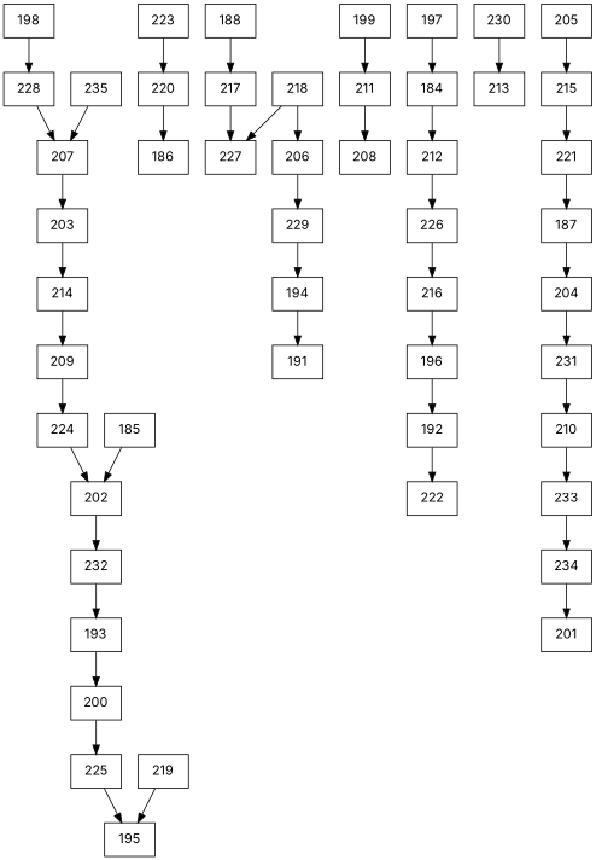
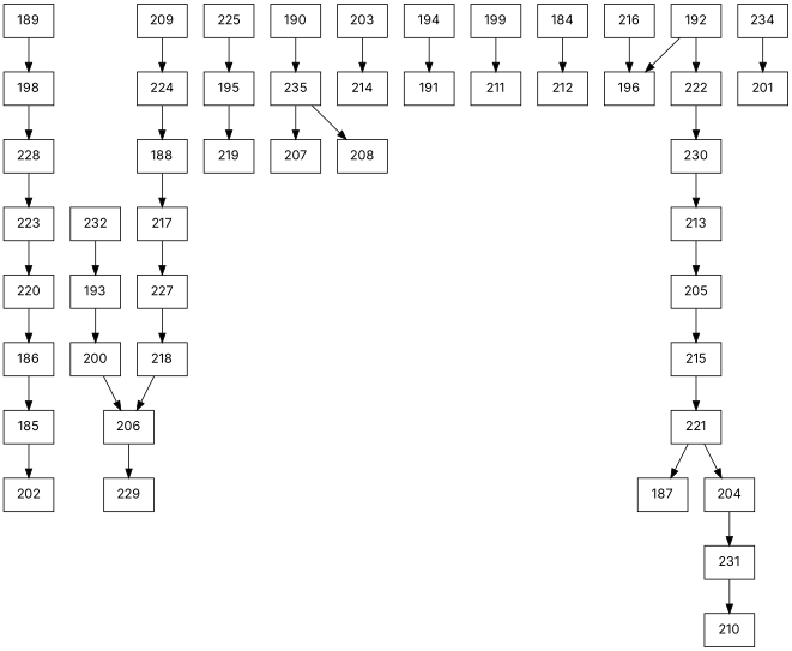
  digraph {
    fontname=Inter
    node [fontname=Inter shape=record]
    edge [fontname=Inter]
+   n1 [label="{189}"]
    n2 [label="{198}"]
    n3 [label="{228}"]
    n4 [label="{223}"]
    n5 [label="{220}"]
    n6 [label="{186}"]
    n7 [label="{185}"]
    n8 [label="{202}"]
    n9 [label="{232}"]
    n10 [label="{193}"]
    n11 [label="{200}"]
    n12 [label="{225}"]
    n13 [label="{195}"]
    n14 [label="{219}"]
+   n15 [label="{190}"]
    n16 [label="{235}"]
    n17 [label="{207}"]
    n18 [label="{203}"]
    n19 [label="{214}"]
    n20 [label="{209}"]
    n21 [label="{224}"]
    n22 [label="{188}"]
    n23 [label="{217}"]
    n24 [label="{227}"]
    n25 [label="{218}"]
    n26 [label="{206}"]
    n27 [label="{229}"]
    n28 [label="{194}"]
    n29 [label="{191}"]
    n30 [label="{199}"]
    n31 [label="{211}"]
    n32 [label="{208}"]
-   n33 [label="{197}"]
    n34 [label="{184}"]
    n35 [label="{212}"]
-   n36 [label="{226}"]
    n37 [label="{216}"]
    n38 [label="{196}"]
    n39 [label="{192}"]
    n40 [label="{222}"]
    n41 [label="{230}"]
    n42 [label="{213}"]
    n43 [label="{205}"]
    n44 [label="{215}"]
    n45 [label="{221}"]
    n46 [label="{187}"]
    n47 [label="{204}"]
    n48 [label="{231}"]
    n49 [label="{210}"]
-   n50 [label="{233}"]
    n51 [label="{234}"]
    n52 [label="{201}"]
+   n1 -> n2
    n2 -> n3
-   n3 -> n17
+   n3 -> n4
    n4 -> n5
    n5 -> n6
+   n6 -> n7
    n7 -> n8
-   n8 -> n9
    n9 -> n10
    n10 -> n11
-   n11 -> n12
+   n11 -> n26
    n12 -> n13
-   n14 -> n13
+   n13 -> n14
+   n15 -> n16
    n16 -> n17
-   n17 -> n18
    n18 -> n19
-   n19 -> n20
    n20 -> n21
-   n21 -> n8
+   n21 -> n22
    n22 -> n23
    n23 -> n24
-   n25 -> n24
+   n24 -> n25
    n25 -> n26
    n26 -> n27
-   n27 -> n28
    n28 -> n29
    n30 -> n31
-   n31 -> n32
-   n33 -> n34
+   n16 -> n32
    n34 -> n35
-   n35 -> n36
-   n36 -> n37
    n37 -> n38
-   n38 -> n39
+   n39 -> n38
    n39 -> n40
+   n40 -> n41
    n41 -> n42
+   n42 -> n43
    n43 -> n44
    n44 -> n45
    n45 -> n46
-   n46 -> n47
+   n45 -> n47
    n47 -> n48
    n48 -> n49
-   n49 -> n50
-   n50 -> n51
    n51 -> n52
  }
